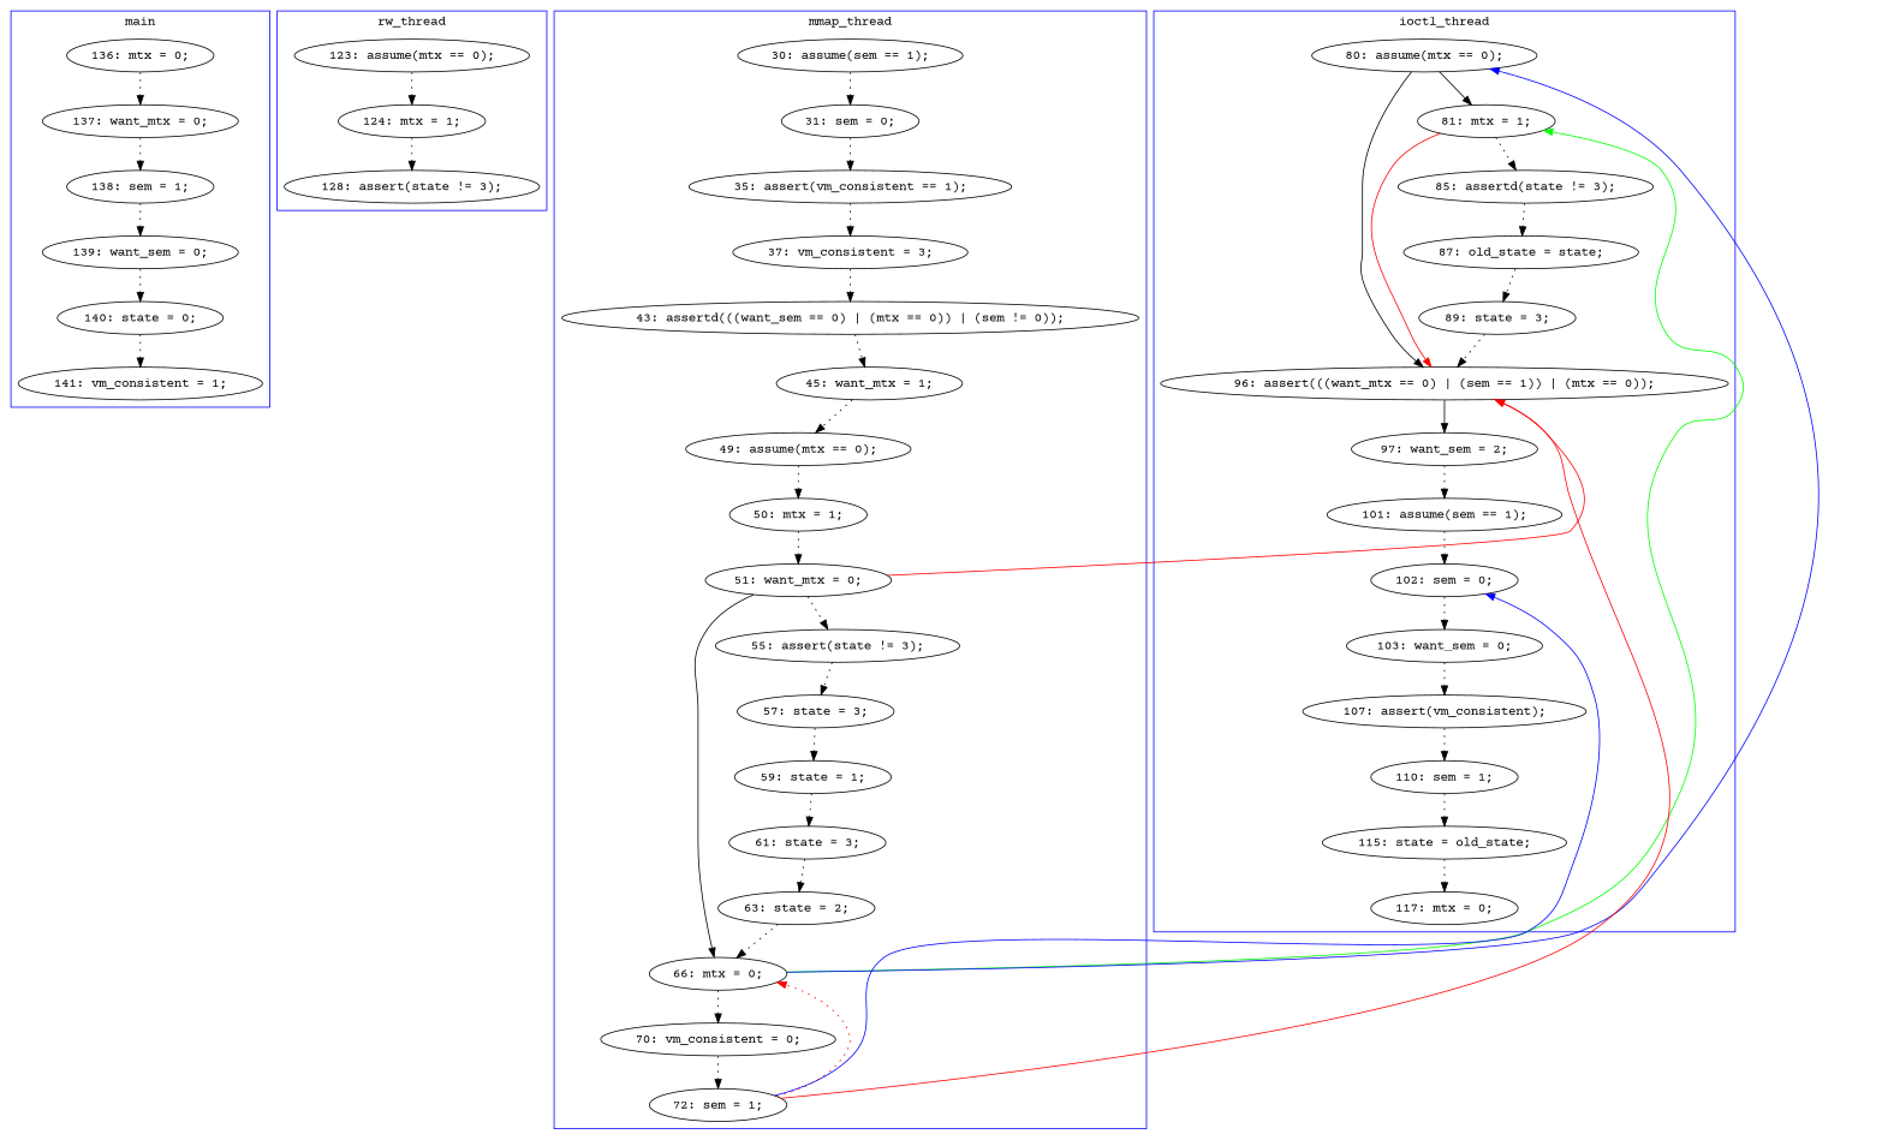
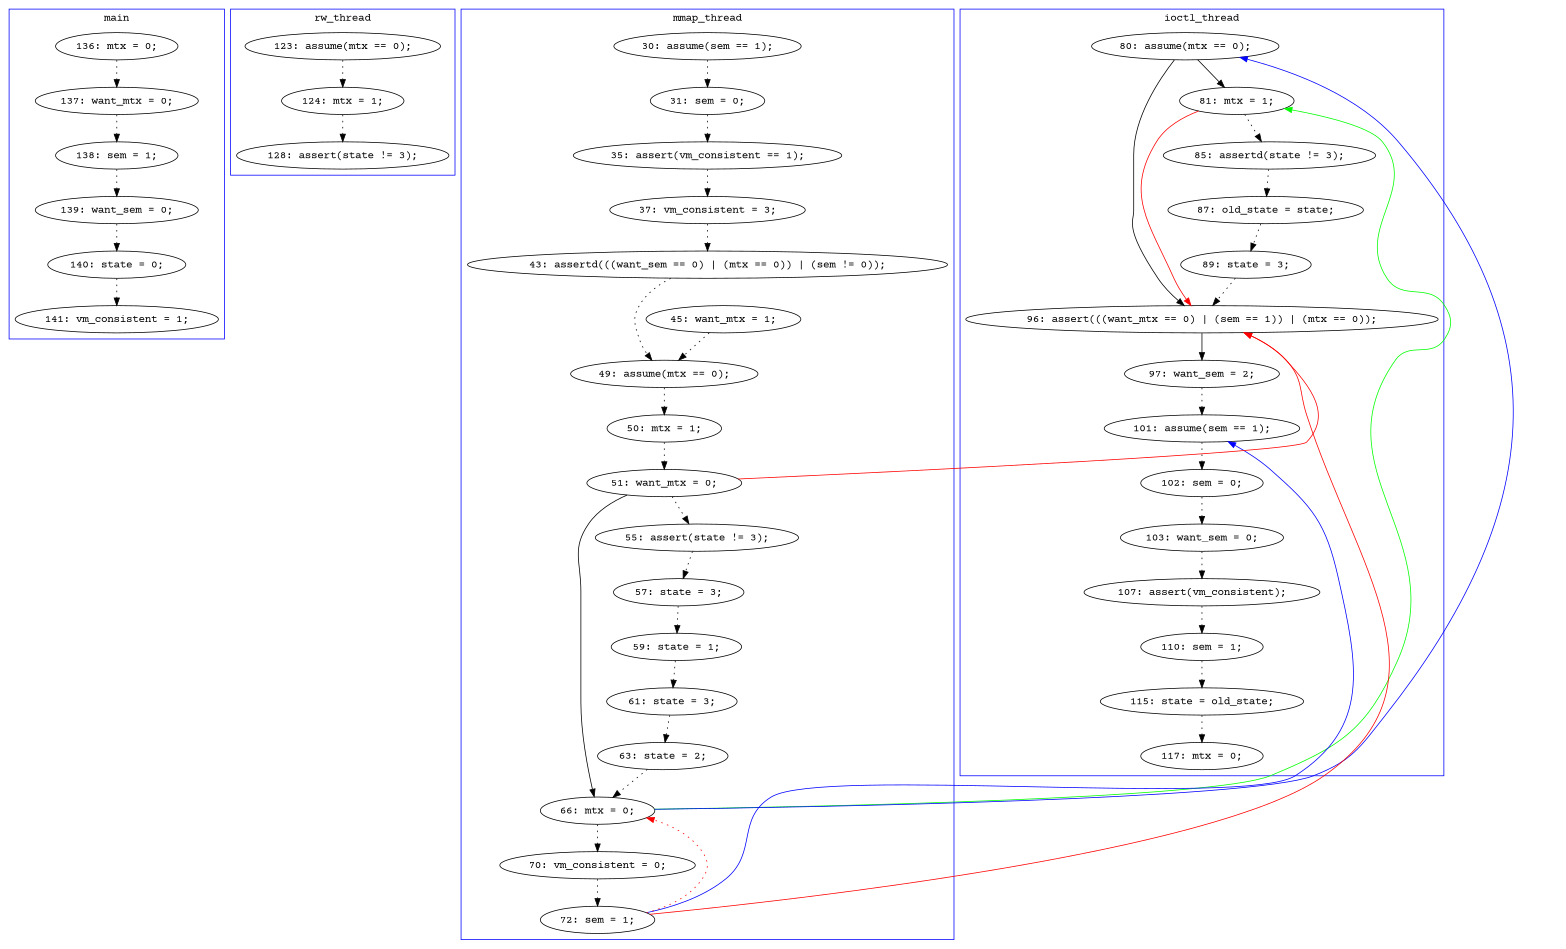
  digraph {
    fontname="Courier Prime"
    node [fontname="Courier Prime"]
    edge [color=black fontname="Courier Prime" style=dotted]
    n1 [label="136: mtx = 0;"]
    n2 [label="137: want_mtx = 0;"]
    n3 [label="140: state = 0;"]
    n4 [label="141: vm_consistent = 1;"]
    n5 [label="139: want_sem = 0;"]
    n6 [label="138: sem = 1;"]
    n7 [label="128: assert(state != 3);"]
    n8 [label="124: mtx = 1;"]
    n9 [label="123: assume(mtx == 0);"]
    n10 [label="96: assert(((want_mtx == 0) | (sem == 1)) | (mtx == 0));"]
    n11 [label="97: want_sem = 2;"]
    n12 [label="87: old_state = state;"]
    n13 [label="89: state = 3;"]
    n14 [label="110: sem = 1;"]
    n15 [label="115: state = old_state;"]
    n16 [label="107: assert(vm_consistent);"]
    n17 [label="81: mtx = 1;"]
    n18 [label="80: assume(mtx == 0);"]
    n19 [label="103: want_sem = 0;"]
    n20 [label="85: assertd(state != 3);"]
    n21 [label="101: assume(sem == 1);"]
    n22 [label="117: mtx = 0;"]
    n23 [label="102: sem = 0;"]
    n24 [label="35: assert(vm_consistent == 1);"]
    n25 [label="37: vm_consistent = 3;"]
    n26 [label="66: mtx = 0;"]
    n27 [label="43: assertd(((want_sem == 0) | (mtx == 0)) | (sem != 0));"]
    n28 [label="72: sem = 1;"]
    n29 [label="49: assume(mtx == 0);"]
    n30 [label="50: mtx = 1;"]
    n31 [label="61: state = 3;"]
    n32 [label="63: state = 2;"]
    n33 [label="51: want_mtx = 0;"]
    n34 [label="55: assert(state != 3);"]
    n35 [label="57: state = 3;"]
    n36 [label="59: state = 1;"]
    n37 [label="70: vm_consistent = 0;"]
    n38 [label="31: sem = 0;"]
    n39 [label="45: want_mtx = 1;"]
    n40 [label="30: assume(sem == 1);"]
    subgraph cluster_1 {
      color=blue
      label=main
      n1
      n2
      n3
      n4
      n5
      n6
    }
    subgraph cluster_2 {
      color=blue
      label=rw_thread
      n7
      n8
      n9
    }
    subgraph cluster_3 {
      color=blue
      label=ioctl_thread
      n10
      n11
      n12
      n13
      n14
      n15
      n16
      n17
      n18
      n19
      n20
      n21
      n22
      n23
    }
    subgraph cluster_4 {
      color=blue
      label=mmap_thread
      n24
      n25
      n26
      n27
      n28
      n29
      n30
      n31
      n32
      n33
      n34
      n35
      n36
      n37
      n38
      n39
      n40
    }
    n1 -> n2
    n2 -> n6
    n3 -> n4
    n5 -> n3
    n6 -> n5
    n8 -> n7
    n9 -> n8
    n10 -> n11 [style=solid]
    n11 -> n21
    n12 -> n13
    n13 -> n10
    n14 -> n15
    n15 -> n22
    n16 -> n14
    n17 -> n10 [color=Red constraint=false style=""]
    n17 -> n20
    n18 -> n10 [color=Black style=""]
    n18 -> n17 [color=Black style=""]
    n19 -> n16
    n20 -> n12
    n21 -> n23
    n23 -> n19
    n24 -> n25
    n25 -> n27
    n26 -> n17 [color=Green constraint=false style=""]
    n26 -> n18 [color=Blue constraint=false style=""]
    n26 -> n37
-   n27 -> n39
+   n27 -> n29
    n28 -> n10 [color=Red constraint=false style=""]
-   n28 -> n23 [color=Blue constraint=false style=""]
+   n28 -> n21 [color=Blue constraint=false style=""]
    n28 -> n26 [color=red constraint=false]
    n29 -> n30
    n30 -> n33
    n31 -> n32
    n32 -> n26
    n33 -> n10 [color=Red constraint=false style=""]
    n33 -> n26 [color=Black style=""]
    n33 -> n34
    n34 -> n35
    n35 -> n36
    n36 -> n31
    n37 -> n28
    n38 -> n24
    n39 -> n29
    n40 -> n38
  }
